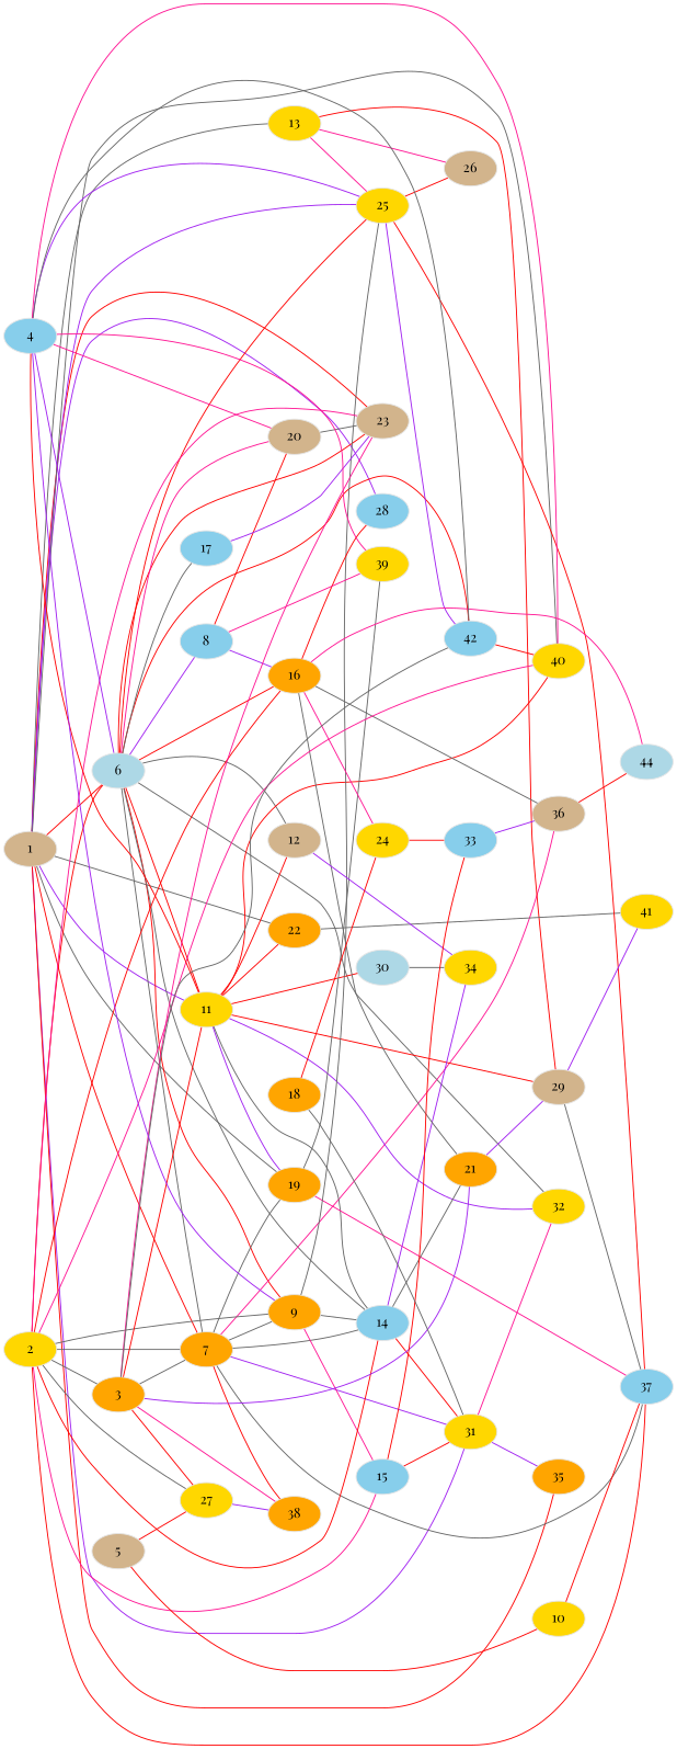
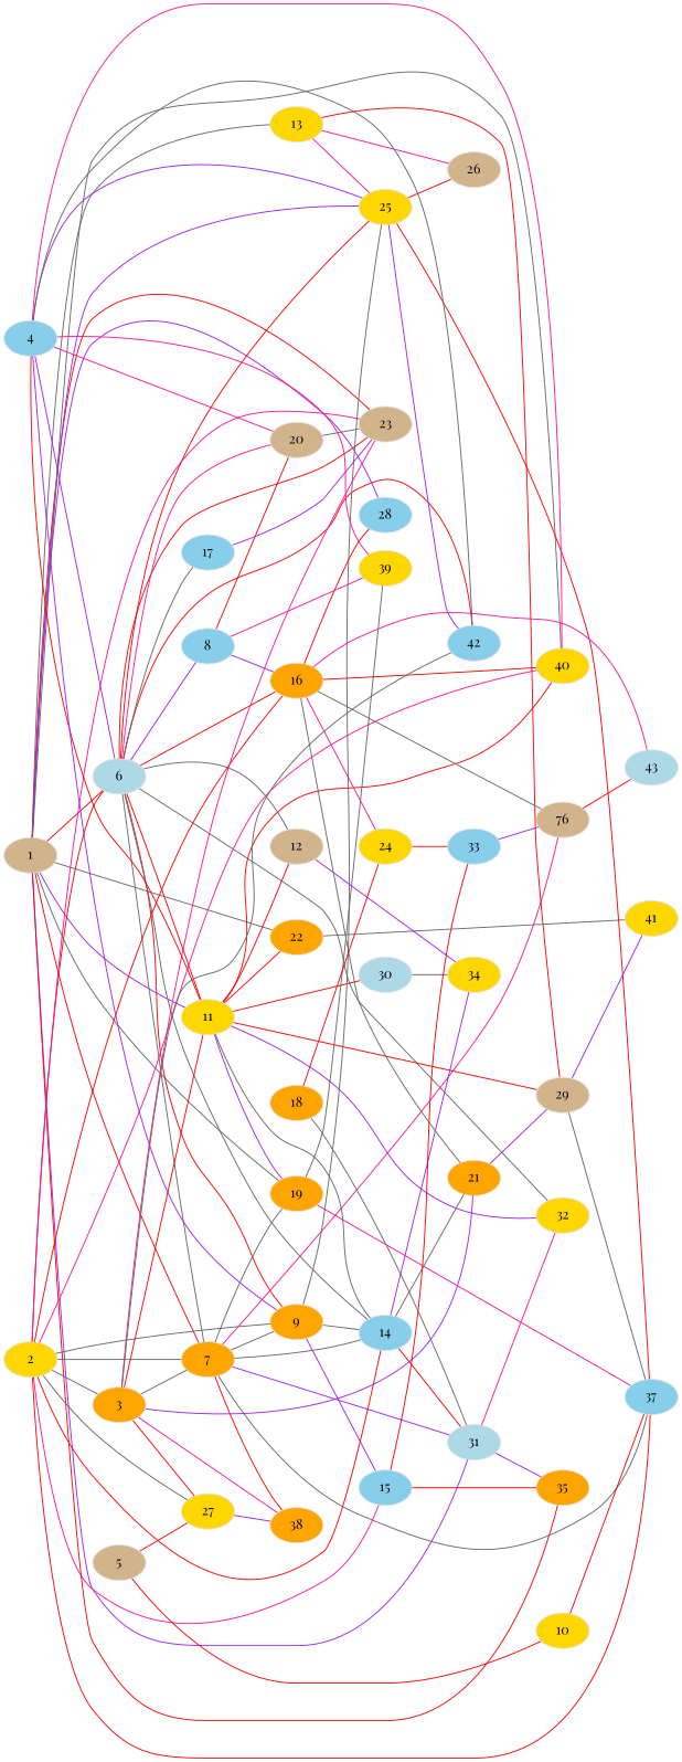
  graph {
    fontname="Playfair Display"
    rankdir=LR
    node [color=gray90 fillcolor=gold fontname="Playfair Display" style=filled]
    edge [color=red fontname="Playfair Display" weight=1.0]
    1 [fillcolor=tan]
    6 [fillcolor=lightblue]
    7 [fillcolor=orange]
    11
    13
    19 [fillcolor=orange]
    22 [fillcolor=orange]
    23 [fillcolor=tan]
    25
    28 [fillcolor=skyblue]
-   31
+   31 [fillcolor=lightblue]
    35 [fillcolor=orange]
    40
    9 [fillcolor=orange]
    14 [fillcolor=skyblue]
    16 [fillcolor=orange]
    42 [fillcolor=skyblue]
    20 [fillcolor=tan]
    8 [fillcolor=skyblue]
    12 [fillcolor=tan]
    17 [fillcolor=skyblue]
    32
    37 [fillcolor=skyblue]
    38 [fillcolor=orange]
-   36 [fillcolor=tan]
+   36 [fillcolor=tan label=76]
    29 [fillcolor=tan]
    30 [fillcolor=lightblue]
    26 [fillcolor=tan]
    39
    41
    2
    3 [fillcolor=orange]
    15 [fillcolor=skyblue]
    27
    21 [fillcolor=orange]
    34
    33 [fillcolor=skyblue]
    24
-   43 [fillcolor=lightblue label=44]
+   43 [fillcolor=lightblue]
    4 [fillcolor=skyblue]
    5 [fillcolor=tan]
    10
    18 [fillcolor=orange]
    1 -- 6 [weight=2.0]
    1 -- 7
    1 -- 11 [color=purple weight=2.0]
    1 -- 13 [color=gray40]
    1 -- 19 [color=gray40]
    1 -- 22 [color=gray40]
    1 -- 23
    1 -- 25 [color=purple]
    1 -- 28 [color=purple]
    1 -- 31 [color=purple]
    1 -- 35
    1 -- 40 [color=gray40]
    6 -- 7 [color=gray40 weight=2.0]
    6 -- 11
    6 -- 23
    6 -- 25
    6 -- 9
    6 -- 14 [color=gray40 weight=2.0]
    6 -- 16
    6 -- 42
    6 -- 20 [color=deeppink]
    6 -- 8 [color=purple]
    6 -- 12 [color=gray40]
    6 -- 17 [color=gray40]
    6 -- 32 [color=gray40]
    7 -- 19 [color=gray40]
    7 -- 31 [color=purple]
    7 -- 9 [color=gray40]
    7 -- 14 [color=gray40]
    7 -- 37 [color=gray40]
    7 -- 38
    7 -- 36 [color=deeppink]
    11 -- 19 [color=purple]
    11 -- 22
    11 -- 40
    11 -- 14 [color=gray40]
    11 -- 12
    11 -- 32 [color=purple]
    11 -- 29
    11 -- 30
    13 -- 25 [color=deeppink weight=2.0]
    13 -- 29
    13 -- 26 [color=deeppink]
    19 -- 37 [color=deeppink]
    19 -- 39 [color=gray40]
    22 -- 41 [color=gray40]
    25 -- 42 [color=purple]
    25 -- 37
    25 -- 26
    31 -- 35 [color=purple]
    31 -- 32 [color=deeppink]
    9 -- 25 [color=gray40]
    9 -- 14 [color=gray40]
-   9 -- 15 [color=deeppink]
+   9 -- 15 [color=purple]
    14 -- 31
    14 -- 21 [color=gray40]
    14 -- 34 [color=purple]
    16 -- 28
-   42 -- 40
+   16 -- 40
    16 -- 36 [color=gray40]
    16 -- 21 [color=gray40 weight=2.0]
    16 -- 24 [color=deeppink]
    16 -- 43 [color=deeppink]
    20 -- 23 [color=gray40]
    8 -- 16 [color=purple]
    8 -- 20
    8 -- 39 [color=deeppink]
    12 -- 34 [color=purple]
    17 -- 23 [color=purple]
    36 -- 43
    29 -- 37 [color=gray40]
    29 -- 41 [color=purple]
    30 -- 34 [color=gray40]
    2 -- 6
    2 -- 7 [color=gray40 weight=2.0]
    2 -- 23 [color=deeppink]
    2 -- 40 [color=deeppink]
    2 -- 9 [color=gray40]
    2 -- 14
    2 -- 16
    2 -- 37
    2 -- 3 [color=gray40]
    2 -- 15 [color=deeppink]
    2 -- 27 [color=gray40]
    3 -- 7 [color=gray40]
    3 -- 11
    3 -- 23 [color=deeppink]
    3 -- 42 [color=gray40]
    3 -- 38 [color=deeppink]
    3 -- 27
    3 -- 21 [color=purple weight=3.0]
-   15 -- 31
+   15 -- 35
    15 -- 33
    27 -- 38 [color=purple]
    21 -- 29 [color=purple]
    33 -- 36 [color=purple]
    24 -- 33
    4 -- 6 [color=purple]
    4 -- 11
    4 -- 25 [color=purple]
    4 -- 40 [color=deeppink]
    4 -- 9 [color=purple]
    4 -- 42 [color=gray40]
    4 -- 20 [color=deeppink]
    4 -- 39 [color=deeppink]
    5 -- 27
    5 -- 10
    10 -- 37
    18 -- 31 [color=gray40]
    18 -- 24
  }
